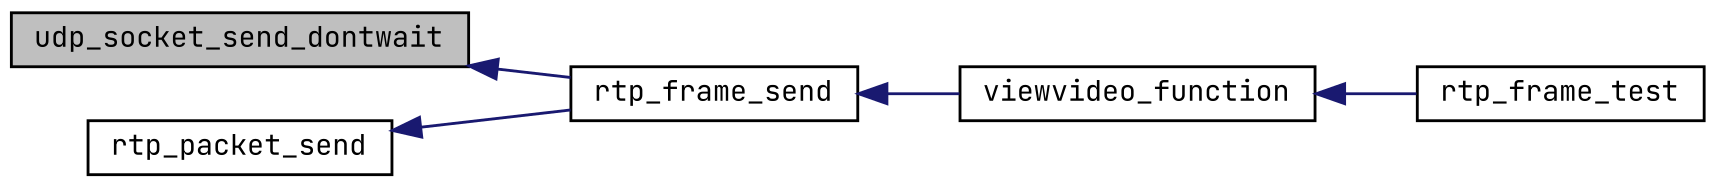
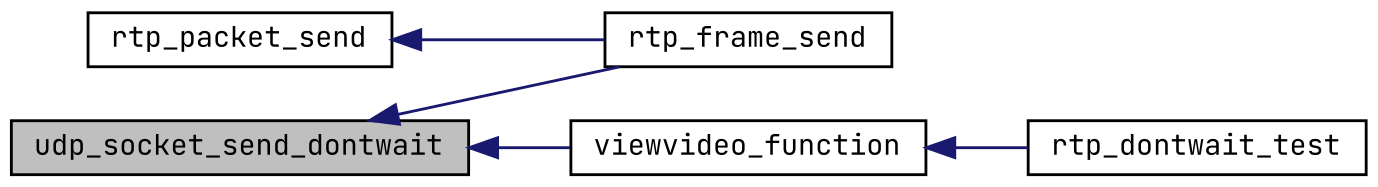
  digraph {
    fontname="JetBrains Mono"
    rankdir=LR
    node [color=black fillcolor=white fontname="JetBrains Mono" fontsize=10 shape=record style=filled]
    edge [color=midnightblue dir=back fontname="JetBrains Mono" fontsize=10 labelfontname=FreeSans labelfontsize=10 style=solid]
    n1 [fillcolor=grey75 fontcolor=black height=0.2 label=udp_socket_send_dontwait width=0.4]
    n2 [height=0.2 label=rtp_frame_send width=0.4]
    n3 [height=0.2 label=rtp_packet_send width=0.4]
-   n4 [height=0.2 label=rtp_frame_test width=0.4]
+   n4 [height=0.2 label=rtp_dontwait_test width=0.4]
    n5 [height=0.2 label=viewvideo_function width=0.4]
    n1 -> n2
-   n2 -> n5
+   n1 -> n5
    n3 -> n2
    n5 -> n4
  }
